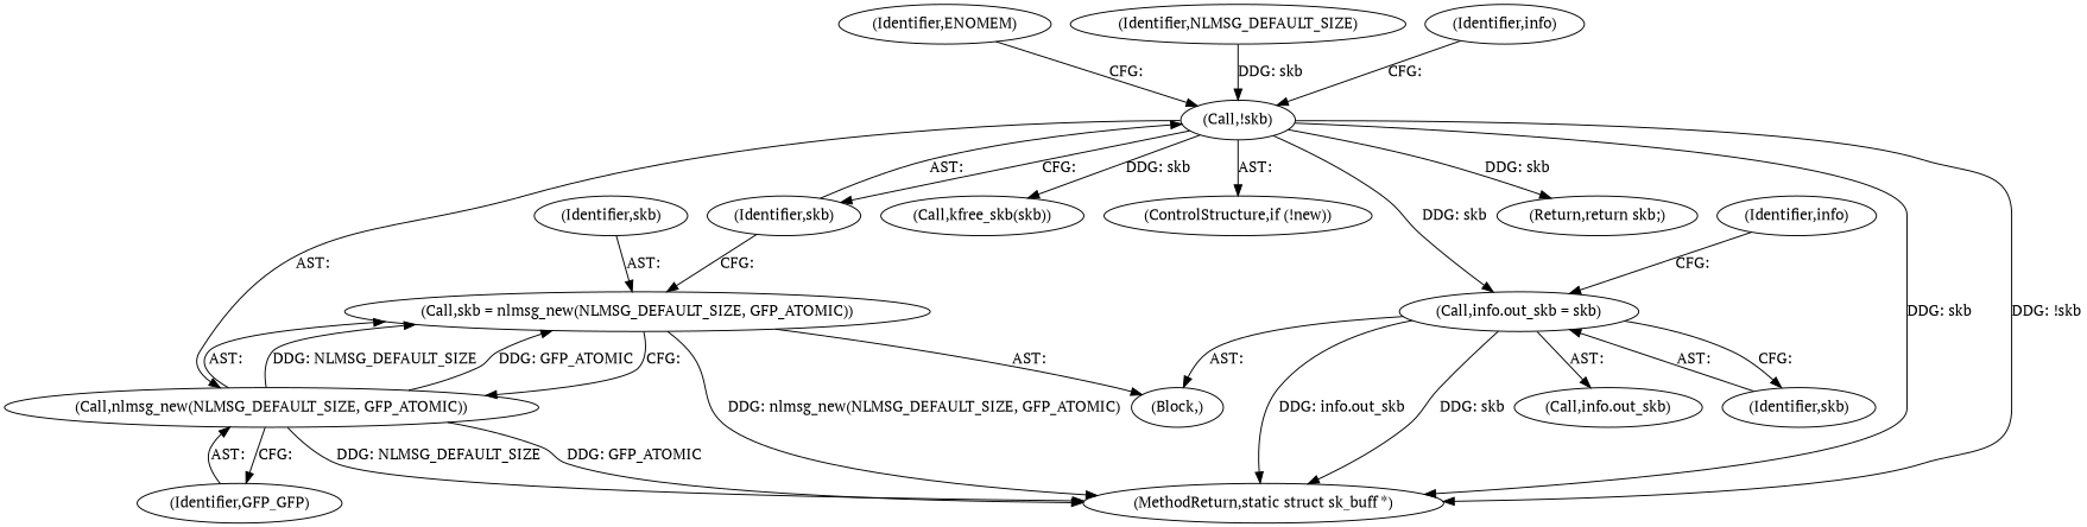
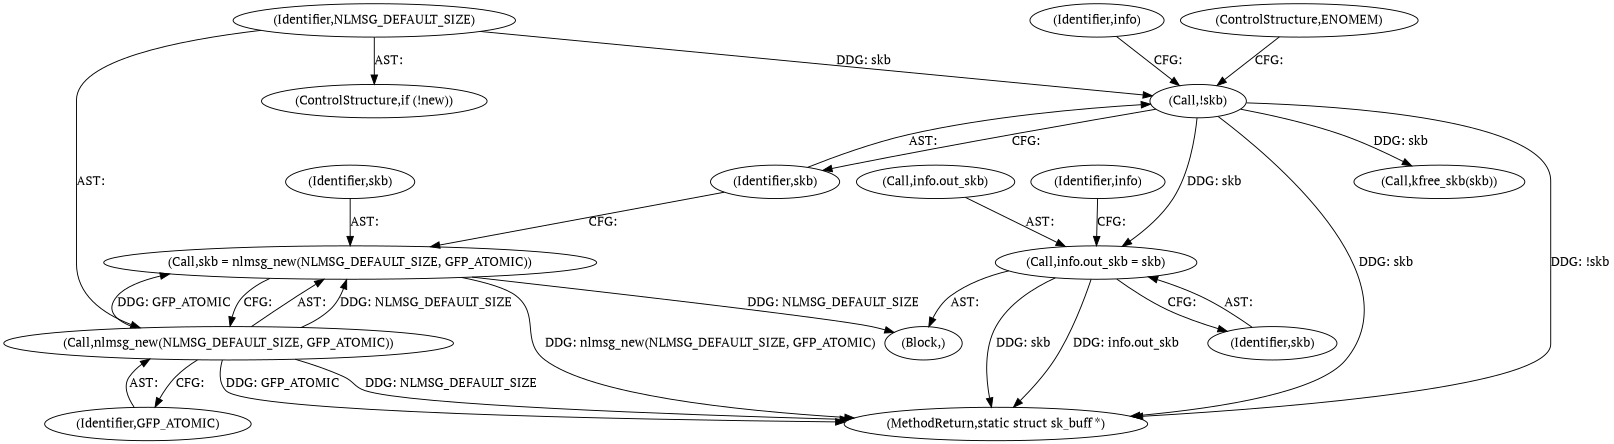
  digraph {
    fontname="PT Serif"
    node [fontname="PT Serif"]
    edge [fontname="PT Serif"]
    n1 [label="(Call,info.out_skb = skb)"]
    n2 [label="(Block,)"]
    n3 [label="(Identifier,skb)"]
    n4 [label="(MethodReturn,static struct sk_buff *)"]
    n5 [label="(Call,!skb)"]
    n6 [label="(Call,kfree_skb(skb))"]
    n7 [label="(ControlStructure,if (!new))"]
    n8 [label="(Identifier,skb)"]
-   n9 [label="(Return,return skb;)"]
    n10 [label="(Call,skb = nlmsg_new(NLMSG_DEFAULT_SIZE, GFP_ATOMIC))"]
    n11 [label="(Call,nlmsg_new(NLMSG_DEFAULT_SIZE, GFP_ATOMIC))"]
-   n12 [label="(Identifier,GFP_GFP)"]
+   n12 [label="(Identifier,GFP_ATOMIC)"]
    n13 [label="(Identifier,skb)"]
    n14 [label="(Call,info.out_skb)"]
    n15 [label="(Identifier,info)"]
-   n16 [label="(Identifier,ENOMEM)"]
+   n16 [label="(ControlStructure,ENOMEM)"]
    n17 [label="(Identifier,NLMSG_DEFAULT_SIZE)"]
    n18 [label="(Identifier,info)"]
    n1 -> n2 [label="AST: "]
    n1 -> n3 [label="CFG: "]
    n1 -> n4 [label="DDG: info.out_skb"]
    n1 -> n4 [label="DDG: skb"]
    n3 -> n1 [label="AST: "]
    n5 -> n1 [label="DDG: skb"]
    n5 -> n4 [label="DDG: !skb"]
    n5 -> n4 [label="DDG: skb"]
    n5 -> n6 [label="DDG: skb"]
-   n5 -> n7 [label="AST: "]
+   n17 -> n7 [label="AST: "]
    n5 -> n8 [label="CFG: "]
-   n5 -> n9 [label="DDG: skb"]
    n8 -> n5 [label="AST: "]
    n8 -> n10 [label="CFG: "]
-   n10 -> n2 [label="AST: "]
+   n10 -> n2 [label="DDG: NLMSG_DEFAULT_SIZE"]
    n10 -> n4 [label="DDG: nlmsg_new(NLMSG_DEFAULT_SIZE, GFP_ATOMIC)"]
    n10 -> n11 [label="CFG: "]
    n11 -> n4 [label="DDG: NLMSG_DEFAULT_SIZE"]
    n11 -> n4 [label="DDG: GFP_ATOMIC"]
    n11 -> n10 [label="AST: "]
    n11 -> n10 [label="DDG: NLMSG_DEFAULT_SIZE"]
    n11 -> n10 [label="DDG: GFP_ATOMIC"]
    n11 -> n12 [label="CFG: "]
    n12 -> n11 [label="AST: "]
    n13 -> n10 [label="AST: "]
-   n1 -> n14 [label="AST: "]
+   n14 -> n1 [label="AST: "]
    n15 -> n1 [label="CFG: "]
    n16 -> n5 [label="CFG: "]
    n17 -> n5 [label="DDG: skb"]
-   n5 -> n11 [label="AST: "]
+   n17 -> n11 [label="AST: "]
    n18 -> n5 [label="CFG: "]
  }
